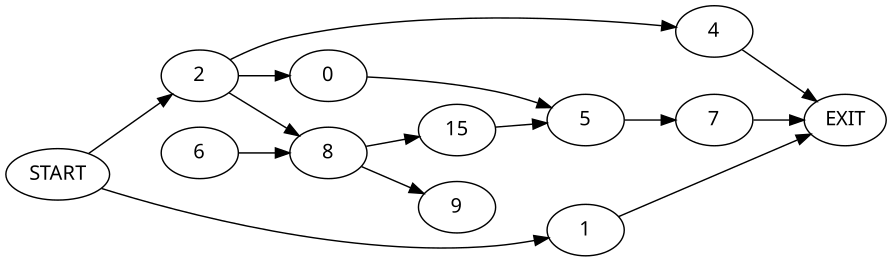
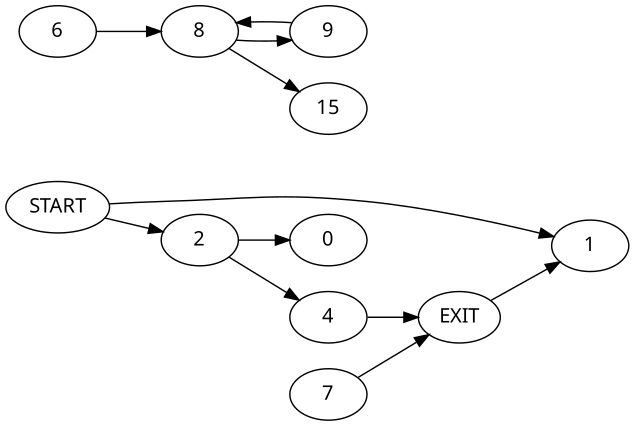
  digraph {
    fontname="Noto Sans"
    rankdir=LR
    node [fontname="Noto Sans"]
    edge [fontname="Noto Sans"]
    n1 [label=START]
    1
    2
    n4 [label=EXIT]
    n5 [label=0]
    4
-   5
    7
    6
    8
    9
    n12 [label=15]
    n1 -> 1
    n1 -> 2
-   1 -> n4
+   n4 -> 1
    2 -> n5
    2 -> 4
-   n5 -> 5
    4 -> n4
-   5 -> 7
    7 -> n4
    6 -> 8
    8 -> 9
    8 -> n12
-   2 -> 8
-   n12 -> 5
+   9 -> 8
  }
